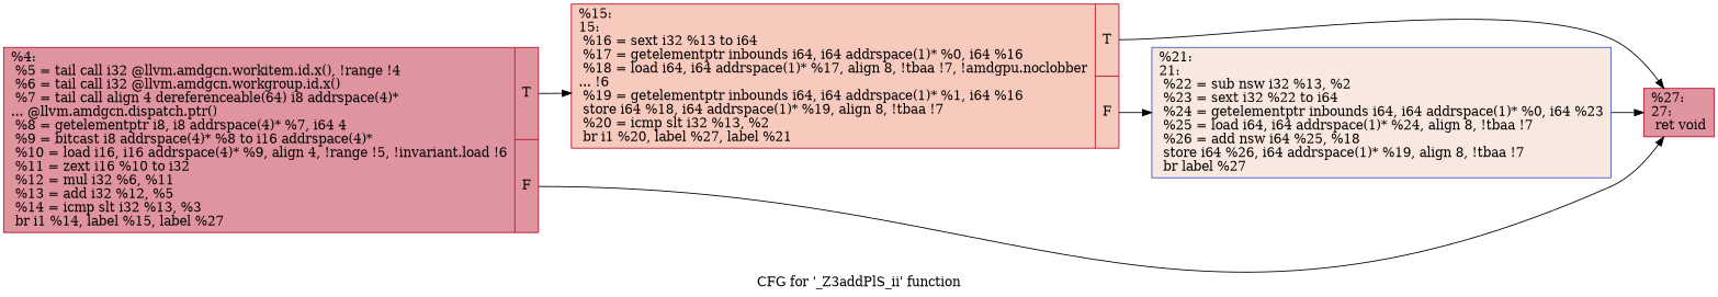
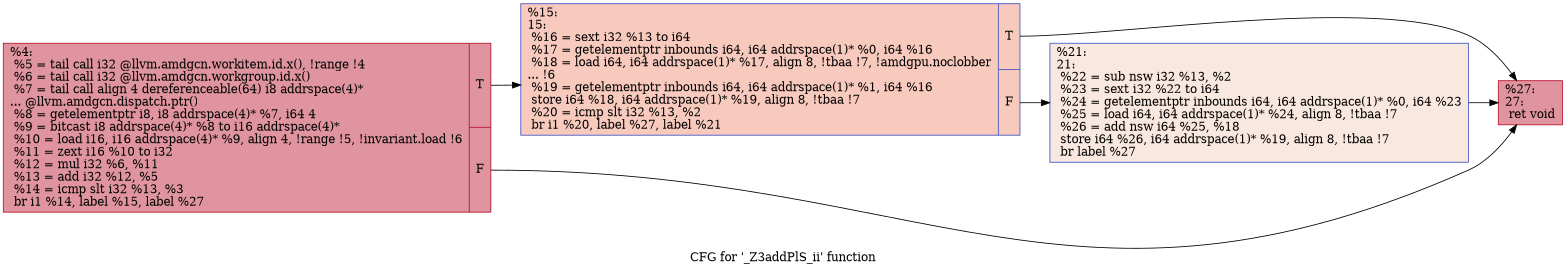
  digraph {
    label="CFG for '_Z3addPlS_ii' function"
    rankdir=LR
    node [color="#b70d28ff" fillcolor="#b70d2870" shape=record style=filled]
    edge [tailport=s0]
    n1 [label="{%4:\l  %5 = tail call i32 @llvm.amdgcn.workitem.id.x(), !range !4\l  %6 = tail call i32 @llvm.amdgcn.workgroup.id.x()\l  %7 = tail call align 4 dereferenceable(64) i8 addrspace(4)*\l... @llvm.amdgcn.dispatch.ptr()\l  %8 = getelementptr i8, i8 addrspace(4)* %7, i64 4\l  %9 = bitcast i8 addrspace(4)* %8 to i16 addrspace(4)*\l  %10 = load i16, i16 addrspace(4)* %9, align 4, !range !5, !invariant.load !6\l  %11 = zext i16 %10 to i32\l  %12 = mul i32 %6, %11\l  %13 = add i32 %12, %5\l  %14 = icmp slt i32 %13, %3\l  br i1 %14, label %15, label %27\l|{<s0>T|<s1>F}}"]
-   n2 [fillcolor="#ef886b70" label="{%15:\l15:                                               \l  %16 = sext i32 %13 to i64\l  %17 = getelementptr inbounds i64, i64 addrspace(1)* %0, i64 %16\l  %18 = load i64, i64 addrspace(1)* %17, align 8, !tbaa !7, !amdgpu.noclobber\l... !6\l  %19 = getelementptr inbounds i64, i64 addrspace(1)* %1, i64 %16\l  store i64 %18, i64 addrspace(1)* %19, align 8, !tbaa !7\l  %20 = icmp slt i32 %13, %2\l  br i1 %20, label %27, label %21\l|{<s0>T|<s1>F}}"]
+   n2 [color="#3d50c3ff" fillcolor="#ef886b70" label="{%15:\l15:                                               \l  %16 = sext i32 %13 to i64\l  %17 = getelementptr inbounds i64, i64 addrspace(1)* %0, i64 %16\l  %18 = load i64, i64 addrspace(1)* %17, align 8, !tbaa !7, !amdgpu.noclobber\l... !6\l  %19 = getelementptr inbounds i64, i64 addrspace(1)* %1, i64 %16\l  store i64 %18, i64 addrspace(1)* %19, align 8, !tbaa !7\l  %20 = icmp slt i32 %13, %2\l  br i1 %20, label %27, label %21\l|{<s0>T|<s1>F}}"]
    n3 [label="{%27:\l27:                                               \l  ret void\l}"]
    n4 [color="#3d50c3ff" fillcolor="#f1ccb870" label="{%21:\l21:                                               \l  %22 = sub nsw i32 %13, %2\l  %23 = sext i32 %22 to i64\l  %24 = getelementptr inbounds i64, i64 addrspace(1)* %0, i64 %23\l  %25 = load i64, i64 addrspace(1)* %24, align 8, !tbaa !7\l  %26 = add nsw i64 %25, %18\l  store i64 %26, i64 addrspace(1)* %19, align 8, !tbaa !7\l  br label %27\l}"]
    n1 -> n2
    n1 -> n3 [tailport=s1]
    n2 -> n3
    n2 -> n4 [tailport=s1]
    n4 -> n3 [tailport=""]
  }
